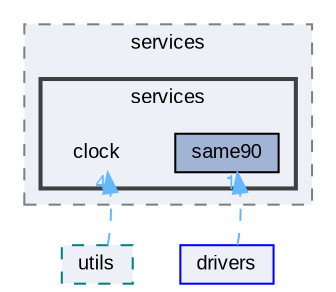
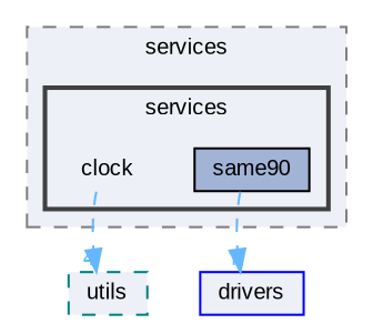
  digraph {
    compound=true
    fontname="Liberation Sans"
    node [color=black fontname="Liberation Sans" fontsize=10 shape=box fillcolor="#edf0f7" style=filled]
    edge [color=steelblue1 fontcolor=steelblue1 fontname="Liberation Sans" fontsize=10 labeldistance=1.5 labelfontname=FreeSans labelfontsize=10 style=dashed]
    n1 [height=0.2 label=clock shape=plaintext width=0.4 fillcolor="" style=""]
    n2 [fillcolor="#a2b4d6" height=0.2 label=same90 width=0.4]
    n3 [color=teal height=0.2 label=utils style="filled,dashed" width=0.4]
    n4 [color=blue height=0.2 label=drivers width=0.4]
    subgraph cluster_1 {
      bgcolor="#edf0f7"
      fontsize=10
      label=services
      pencolor=grey50
      style="filled,dashed"
      subgraph cluster_2 {
        bgcolor="#edf0f7"
        fontsize=10
        label=services
        pencolor=grey25
        style="filled,bold"
        n1
        n2
      }
    }
-   n3 -> n1 [headlabel=4]
-   n4 -> n2 [headlabel=1]
+   n1 -> n3 [headlabel=4]
+   n2 -> n4 [headlabel=1]
  }
